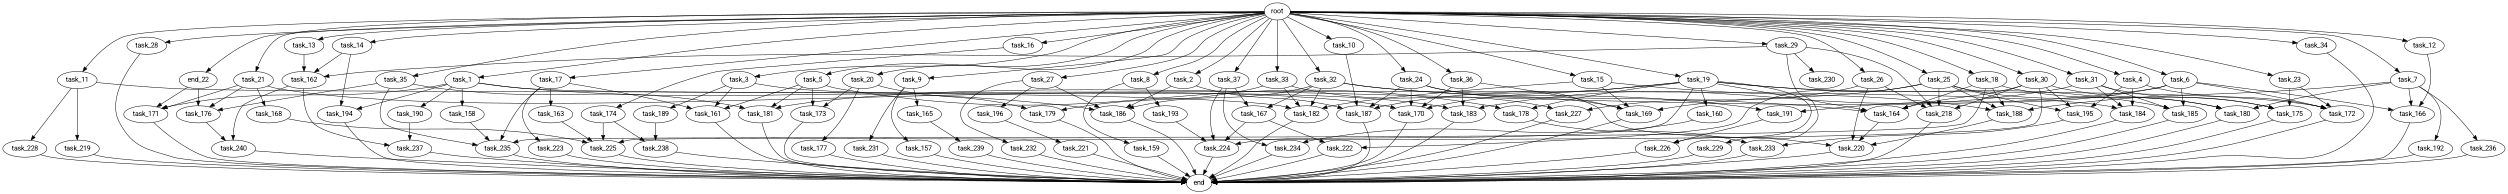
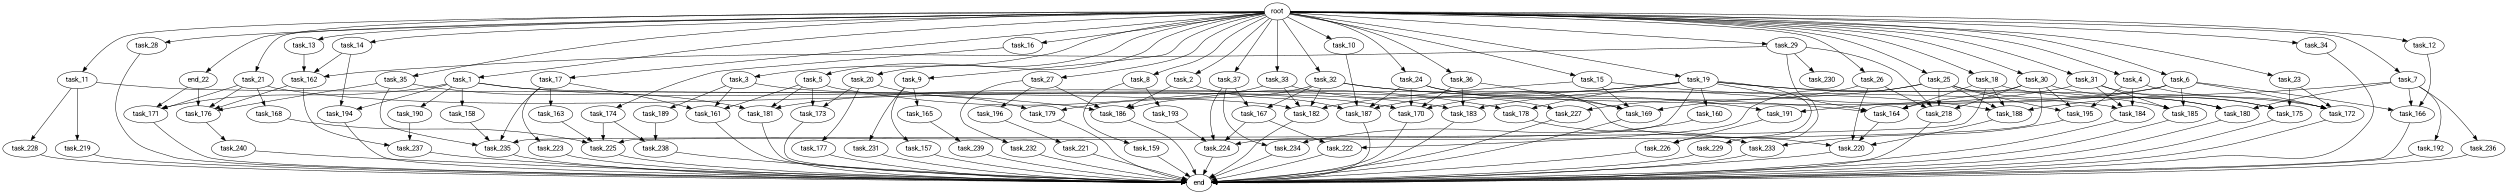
  digraph {
    fontname=Roboto
    node [fontname=Roboto]
    edge [fontname=Roboto]
    root
    task_11
    task_2
    task_21
    task_23
    task_35
    task_33
    task_14
    task_3
    task_18
    task_28
    n12 [label=end_22]
    task_5
    task_30
    task_9
    task_27
    task_20
    task_37
    task_8
    task_15
    task_24
    task_31
    task_12
    task_32
    task_10
    task_29
    task_1
    task_34
    task_4
    task_13
    task_36
    task_16
    task_26
    task_25
    task_19
    task_17
    task_6
    task_7
    task_182
    task_219
    task_228
    task_187
    task_186
    task_176
    task_168
    task_171
    task_170
    task_172
    task_175
    task_235
    task_181
    task_179
    task_227
    task_162
    task_194
    task_183
    task_189
    task_161
    task_164
    task_188
    task_180
    end
    task_178
    task_173
    task_225
    task_195
    task_218
    task_231
    task_157
    task_165
    task_232
    task_196
    task_177
    task_234
    task_224
    task_167
    task_193
    task_159
    task_169
    task_220
    task_185
    task_184
    task_166
    task_191
    task_230
    task_229
    task_158
    task_190
    task_174
    task_222
    task_226
    task_160
    task_223
    task_163
    task_236
    task_192
    task_239
    task_233
    task_240
    task_237
    task_238
    task_221
    root -> task_11
    root -> task_2
    root -> task_21
    root -> task_23
    root -> task_35
    root -> task_33
    root -> task_14
    root -> task_3
    root -> task_18
    root -> task_28
    root -> n12
    root -> task_5
    root -> task_30
    root -> task_9
    root -> task_27
    root -> task_20
    root -> task_37
    root -> task_8
    root -> task_15
    root -> task_24
    root -> task_31
    root -> task_12
    root -> task_32
    root -> task_10
    root -> task_29
    root -> task_1
    root -> task_34
    root -> task_4
    root -> task_13
    root -> task_36
    root -> task_16
    root -> task_26
    root -> task_25
    root -> task_19
    root -> task_17
    root -> task_6
    root -> task_7
    task_11 -> task_182
    task_11 -> task_219
    task_11 -> task_228
    task_2 -> task_187
    task_2 -> task_186
    task_21 -> task_176
    task_21 -> task_168
    task_21 -> task_171
    task_21 -> task_170
    task_23 -> task_172
    task_23 -> task_175
    task_35 -> task_176
    task_35 -> task_235
    task_35 -> task_181
    task_33 -> task_182
    task_33 -> task_179
    task_33 -> task_227
    task_14 -> task_162
    task_14 -> task_194
    task_3 -> task_183
    task_3 -> task_189
    task_3 -> task_161
    task_18 -> task_235
    task_18 -> task_164
    task_18 -> task_188
    task_18 -> task_180
    task_28 -> end
    n12 -> task_176
    n12 -> task_171
    task_5 -> task_181
    task_5 -> task_161
    task_5 -> task_178
    task_5 -> task_173
    task_30 -> task_175
    task_30 -> task_164
    task_30 -> task_225
    task_30 -> task_195
    task_30 -> task_218
    task_9 -> task_231
    task_9 -> task_157
    task_9 -> task_165
    task_27 -> task_186
    task_27 -> task_232
    task_27 -> task_196
    task_20 -> task_179
    task_20 -> task_173
    task_20 -> task_177
    task_37 -> task_234
    task_37 -> task_224
    task_37 -> task_167
    task_8 -> task_193
    task_8 -> task_159
    task_15 -> task_182
    task_15 -> task_188
    task_15 -> task_169
    task_24 -> task_187
    task_24 -> task_170
    task_24 -> task_169
    task_24 -> task_220
    task_31 -> task_175
    task_31 -> task_183
    task_31 -> task_185
    task_31 -> task_184
    task_12 -> task_166
    task_32 -> task_182
    task_32 -> task_186
    task_32 -> task_164
    task_32 -> task_167
    task_32 -> task_191
    task_10 -> task_187
    task_29 -> task_162
    task_29 -> task_218
    task_29 -> task_230
    task_29 -> task_229
    task_1 -> task_186
    task_1 -> task_171
    task_1 -> task_194
    task_1 -> task_184
    task_1 -> task_158
    task_1 -> task_190
    task_34 -> end
    task_4 -> task_172
    task_4 -> task_195
    task_4 -> task_184
    task_13 -> task_162
    task_36 -> task_170
    task_36 -> task_183
    task_36 -> task_169
    task_16 -> task_174
    task_26 -> task_227
    task_26 -> task_218
    task_26 -> task_220
    task_25 -> task_188
    task_25 -> task_180
    task_25 -> task_195
    task_25 -> task_218
    task_25 -> task_169
    task_25 -> task_222
    task_19 -> task_187
    task_19 -> task_170
    task_19 -> task_172
    task_19 -> task_164
    task_19 -> task_178
    task_19 -> task_224
    task_19 -> task_185
    task_19 -> task_226
    task_19 -> task_160
    task_17 -> task_235
    task_17 -> task_161
    task_17 -> task_223
    task_17 -> task_163
    task_6 -> task_172
    task_6 -> task_181
    task_6 -> task_185
    task_6 -> task_166
    task_6 -> task_191
    task_7 -> task_188
    task_7 -> task_180
    task_7 -> task_166
    task_7 -> task_236
    task_7 -> task_192
    task_182 -> end
    task_219 -> end
    task_228 -> end
    task_187 -> end
    task_186 -> end
    task_176 -> task_240
    task_168 -> task_225
    task_171 -> end
    task_170 -> end
    task_172 -> end
    task_175 -> end
    task_235 -> end
    task_181 -> end
    task_179 -> end
    task_227 -> end
-   task_162 -> task_240
+   task_162 -> task_176
    task_162 -> task_237
    task_194 -> end
    task_183 -> end
    task_189 -> task_238
    task_161 -> end
    task_164 -> task_220
    task_188 -> task_220
    task_180 -> end
    task_178 -> task_233
    task_173 -> end
    task_225 -> end
    task_195 -> task_233
    task_218 -> end
    task_231 -> end
    task_157 -> end
    task_165 -> task_239
    task_232 -> end
    task_196 -> task_221
    task_177 -> end
    task_234 -> end
    task_224 -> end
    task_167 -> task_224
    task_167 -> task_222
    task_193 -> task_224
    task_159 -> end
    task_169 -> end
    task_220 -> end
    task_185 -> end
    task_184 -> end
    task_166 -> end
    task_191 -> task_226
    task_229 -> end
    task_158 -> task_235
    task_190 -> task_237
    task_174 -> task_225
    task_174 -> task_238
    task_222 -> end
    task_226 -> end
    task_160 -> task_234
    task_223 -> end
    task_163 -> task_225
    task_236 -> end
    task_192 -> end
    task_239 -> end
    task_233 -> end
    task_240 -> end
    task_237 -> end
    task_238 -> end
    task_221 -> end
  }
